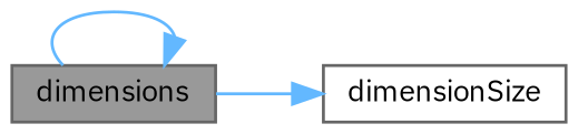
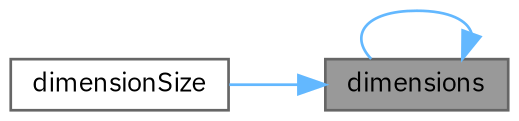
  digraph {
    rankdir=LR
    fontname="IBM Plex Sans"
    node [fontname="IBM Plex Sans" fontsize=10 shape=box style=filled]
    edge [color=steelblue1 fontname="IBM Plex Sans" fontsize=10 labelfontname=Helvetica labelfontsize=10 style=solid]
    n1 [color=gray40 fillcolor=grey60 fontcolor=black height=0.2 label=dimensions width=0.4]
    n2 [color=grey40 fillcolor=white height=0.2 label=dimensionSize width=0.4]
    n1 -> n1
-   n1 -> n2
+   n2 -> n1
  }
